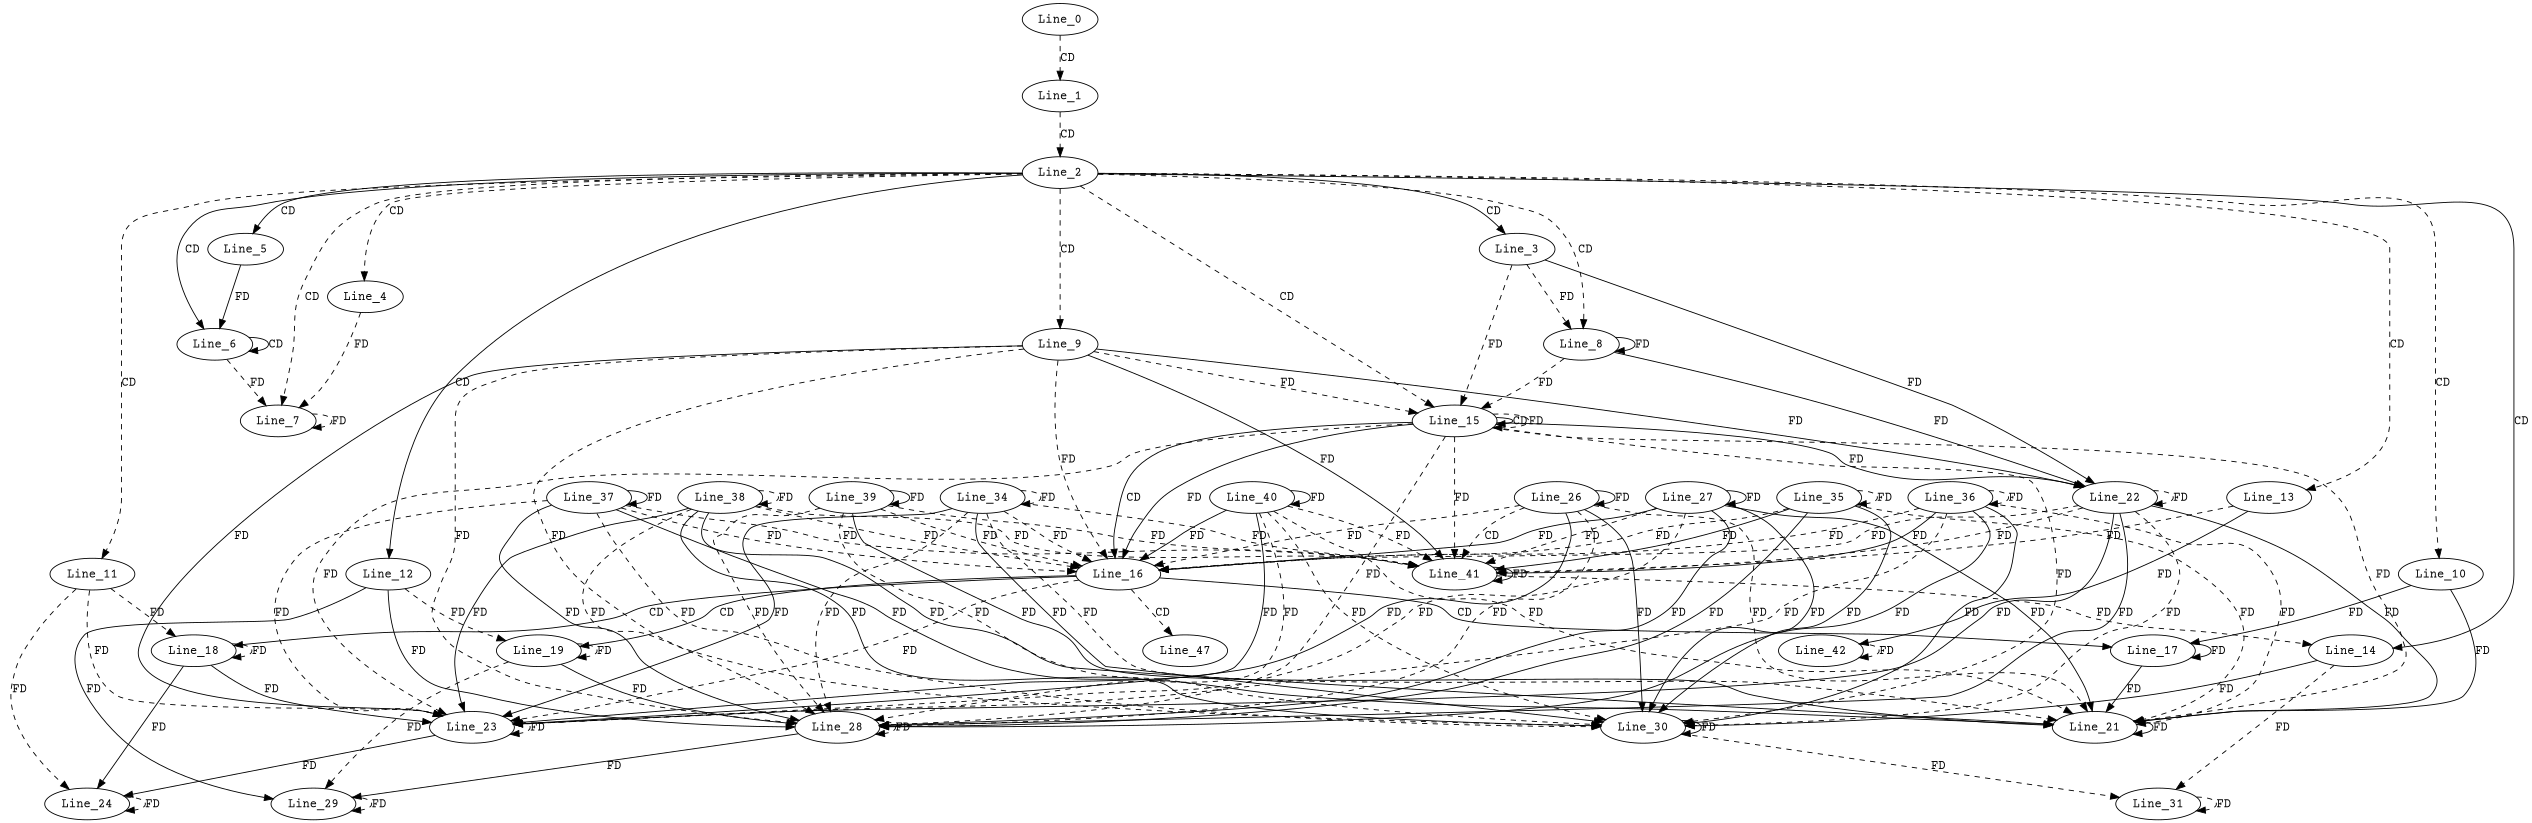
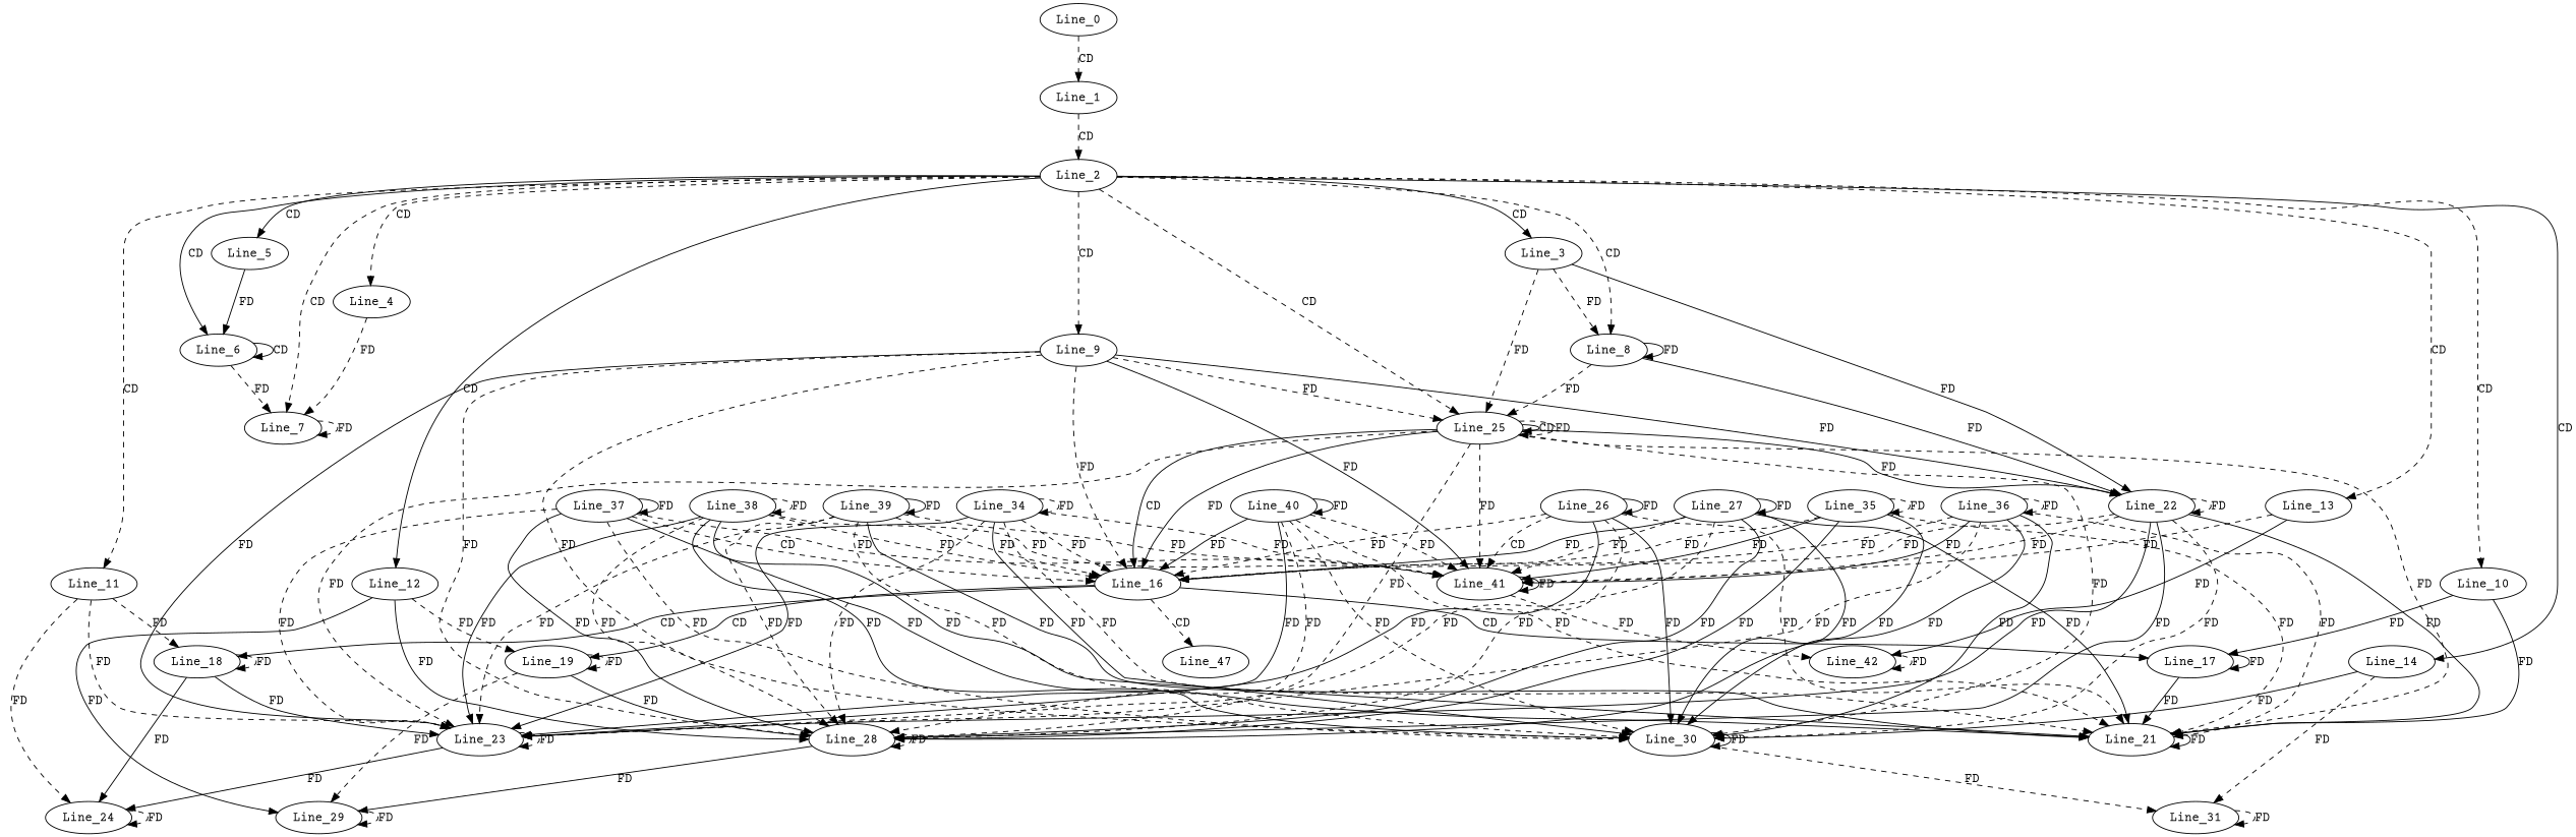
  digraph {
    fontname="Courier Prime"
    node [fontname="Courier Prime"]
    edge [fontname="Courier Prime" style=dashed]
    Line_0
    Line_1
    Line_2
    Line_3
    Line_4
    Line_5
    Line_6
    Line_7
    Line_8
    Line_9
    Line_10
    Line_11
    Line_12
    Line_13
    Line_14
-   Line_15
+   Line_15 [label=Line_25]
    Line_22
    Line_16
    Line_23
    Line_28
    Line_30
    Line_41
    Line_21
    Line_17
    Line_18
    Line_24
    Line_19
    Line_29
    Line_42
    Line_31
    Line_47
    Line_26
    Line_27
    Line_34
    Line_35
    Line_36
    Line_37
    Line_38
    Line_39
    Line_40
    Line_0 -> Line_1 [label=CD]
    Line_1 -> Line_2 [label=CD]
    Line_2 -> Line_3 [label=CD style=solid]
    Line_2 -> Line_4 [label=CD]
    Line_2 -> Line_5 [label=CD style=solid]
    Line_2 -> Line_6 [label=CD style=solid]
    Line_2 -> Line_7 [label=CD]
    Line_2 -> Line_8 [label=CD]
    Line_2 -> Line_9 [label=CD]
    Line_2 -> Line_10 [label=CD]
    Line_2 -> Line_11 [label=CD]
    Line_2 -> Line_12 [label=CD style=solid]
    Line_2 -> Line_13 [label=CD]
    Line_2 -> Line_14 [label=CD style=solid]
    Line_2 -> Line_15 [label=CD]
    Line_3 -> Line_8 [label=FD]
    Line_3 -> Line_15 [label=FD]
    Line_3 -> Line_22 [label=FD style=solid]
    Line_4 -> Line_7 [label=FD]
    Line_5 -> Line_6 [label=FD style=solid]
    Line_6 -> Line_6 [label=CD style=solid]
    Line_6 -> Line_7 [label=FD]
    Line_7 -> Line_7 [label=FD]
    Line_8 -> Line_8 [label=FD style=solid]
    Line_8 -> Line_15 [label=FD]
    Line_8 -> Line_22 [label=FD style=solid]
    Line_9 -> Line_15 [label=FD]
    Line_9 -> Line_22 [label=FD style=solid]
    Line_9 -> Line_16 [label=FD]
    Line_9 -> Line_23 [label=FD style=solid]
    Line_9 -> Line_28 [label=FD]
    Line_9 -> Line_30 [label=FD]
    Line_9 -> Line_41 [label=FD style=solid]
    Line_10 -> Line_21 [label=FD style=solid]
    Line_10 -> Line_17 [label=FD style=solid]
    Line_11 -> Line_23 [label=FD]
    Line_11 -> Line_18 [label=FD]
    Line_11 -> Line_24 [label=FD]
    Line_12 -> Line_28 [label=FD style=solid]
    Line_12 -> Line_19 [label=FD]
    Line_12 -> Line_29 [label=FD style=solid]
    Line_13 -> Line_41 [label=FD]
    Line_13 -> Line_42 [label=FD style=solid]
    Line_14 -> Line_30 [label=FD style=solid]
    Line_14 -> Line_31 [label=FD]
    Line_15 -> Line_15 [label=CD style=solid]
    Line_15 -> Line_15 [label=FD]
    Line_15 -> Line_22 [label=FD style=solid]
    Line_15 -> Line_16 [label=CD style=solid]
    Line_15 -> Line_16 [label=FD style=solid]
    Line_15 -> Line_23 [label=FD]
    Line_15 -> Line_28 [label=FD]
    Line_15 -> Line_30 [label=FD]
    Line_15 -> Line_41 [label=FD]
    Line_15 -> Line_21 [label=FD]
    Line_22 -> Line_22 [label=FD]
    Line_22 -> Line_16 [label=FD]
    Line_22 -> Line_23 [label=FD style=solid]
    Line_22 -> Line_28 [label=FD style=solid]
    Line_22 -> Line_30 [label=FD]
    Line_22 -> Line_41 [label=FD]
    Line_22 -> Line_21 [label=FD style=solid]
    Line_16 -> Line_17 [label=CD style=solid]
    Line_16 -> Line_18 [label=CD style=solid]
    Line_16 -> Line_19 [label=CD style=solid]
    Line_16 -> Line_47 [label=CD]
    Line_23 -> Line_23 [label=FD]
    Line_23 -> Line_24 [label=FD style=solid]
    Line_28 -> Line_28 [label=FD]
    Line_28 -> Line_29 [label=FD style=solid]
    Line_30 -> Line_30 [label=FD style=solid]
    Line_30 -> Line_31 [label=FD]
    Line_41 -> Line_41 [label=FD style=solid]
-   Line_41 -> Line_14 [label=FD]
+   Line_41 -> Line_42 [label=FD]
    Line_21 -> Line_21 [label=FD style=solid]
    Line_17 -> Line_21 [label=FD style=solid]
    Line_17 -> Line_17 [label=FD style=solid]
    Line_18 -> Line_23 [label=FD style=solid]
    Line_18 -> Line_18 [label=FD]
    Line_18 -> Line_24 [label=FD style=solid]
    Line_24 -> Line_24 [label=FD]
    Line_19 -> Line_28 [label=FD style=solid]
    Line_19 -> Line_19 [label=FD]
    Line_19 -> Line_29 [label=FD]
    Line_29 -> Line_29 [label=FD]
    Line_42 -> Line_42 [label=FD]
    Line_31 -> Line_31 [label=FD]
    Line_26 -> Line_16 [label=FD]
    Line_26 -> Line_23 [label=FD style=solid]
    Line_26 -> Line_28 [label=FD]
    Line_26 -> Line_30 [label=FD style=solid]
    Line_26 -> Line_41 [label=CD]
    Line_26 -> Line_21 [label=FD]
    Line_26 -> Line_26 [label=FD style=solid]
    Line_27 -> Line_16 [label=FD style=solid]
    Line_27 -> Line_23 [label=FD]
    Line_27 -> Line_28 [label=FD style=solid]
    Line_27 -> Line_30 [label=FD style=solid]
    Line_27 -> Line_41 [label=FD]
    Line_27 -> Line_21 [label=FD style=solid]
    Line_27 -> Line_27 [label=FD style=solid]
    Line_34 -> Line_16 [label=FD]
    Line_34 -> Line_23 [label=FD style=solid]
    Line_34 -> Line_28 [label=FD]
    Line_34 -> Line_30 [label=FD style=solid]
    Line_34 -> Line_41 [label=FD]
    Line_34 -> Line_21 [label=FD]
    Line_34 -> Line_34 [label=FD]
    Line_35 -> Line_16 [label=FD]
    Line_35 -> Line_28 [label=FD style=solid]
    Line_35 -> Line_30 [label=FD style=solid]
    Line_35 -> Line_41 [label=FD style=solid]
    Line_35 -> Line_21 [label=FD]
    Line_35 -> Line_35 [label=FD]
    Line_36 -> Line_16 [label=FD]
    Line_36 -> Line_23 [label=FD]
    Line_36 -> Line_28 [label=FD style=solid]
    Line_36 -> Line_30 [label=FD style=solid]
    Line_36 -> Line_41 [label=FD style=solid]
    Line_36 -> Line_21 [label=FD]
    Line_36 -> Line_36 [label=FD]
-   Line_37 -> Line_16 [label=FD]
+   Line_37 -> Line_16 [label=CD]
    Line_37 -> Line_23 [label=FD]
    Line_37 -> Line_28 [label=FD style=solid]
    Line_37 -> Line_30 [label=FD]
    Line_37 -> Line_41 [label=FD]
    Line_37 -> Line_21 [label=FD style=solid]
    Line_37 -> Line_37 [label=FD style=solid]
    Line_38 -> Line_16 [label=FD]
    Line_38 -> Line_23 [label=FD style=solid]
    Line_38 -> Line_28 [label=FD]
    Line_38 -> Line_30 [label=FD style=solid]
    Line_38 -> Line_41 [label=FD]
    Line_38 -> Line_21 [label=FD style=solid]
    Line_38 -> Line_38 [label=FD]
    Line_39 -> Line_16 [label=FD]
-   Line_16 -> Line_23 [label=FD]
+   Line_39 -> Line_23 [label=FD]
    Line_39 -> Line_28 [label=FD]
    Line_39 -> Line_30 [label=FD]
    Line_39 -> Line_41 [label=FD]
    Line_39 -> Line_21 [label=FD style=solid]
    Line_39 -> Line_39 [label=FD style=solid]
    Line_40 -> Line_16 [label=FD style=solid]
    Line_40 -> Line_23 [label=FD style=solid]
    Line_40 -> Line_28 [label=FD]
    Line_40 -> Line_30 [label=FD]
    Line_40 -> Line_41 [label=FD]
    Line_40 -> Line_21 [label=FD]
    Line_40 -> Line_40 [label=FD style=solid]
  }
